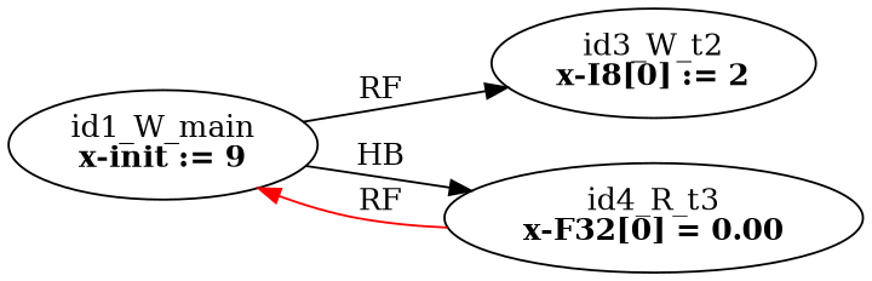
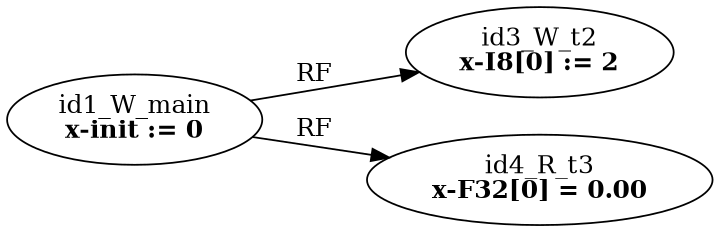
  digraph {
    fontname="DejaVu Serif"
    rankdir=LR
    splines=true
    node [fontname="DejaVu Serif"]
    edge [color=black fontname="DejaVu Serif"]
-   n1 [label=<id1_W_main<br/><B>x-init := 9</B>>]
+   n1 [label=<id1_W_main<br/><B>x-init := 0</B>>]
    n2 [label=<id3_W_t2<br/><B>x-I8[0] := 2</B>>]
    n3 [label=<id4_R_t3<br/><B>x-F32[0] = 0.00</B>>]
    n1 -> n2 [label=RF]
-   n1 -> n3 [label=HB]
-   n3 -> n1 [color=red label=RF]
+   n1 -> n3 [label=RF]
  }
